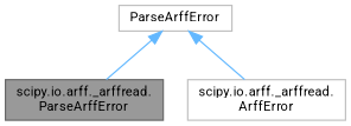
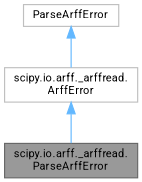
  digraph {
    fontname=Roboto
    node [color=grey75 fillcolor=white fontname=Roboto fontsize=10 shape=box style=filled]
    edge [color=steelblue1 dir=back fontname=Roboto fontsize=10 labelfontname=Helvetica labelfontsize=10 style=solid]
    n1 [color=gray40 fillcolor=grey60 fontcolor=black height=0.2 label="scipy.io.arff._arffread.\lParseArffError" width=0.4]
    n2 [height=0.2 label="scipy.io.arff._arffread.\lArffError" width=0.4]
    n3 [height=0.2 label=ParseArffError width=0.4]
-   n3 -> n1
+   n2 -> n1
    n3 -> n2
  }
